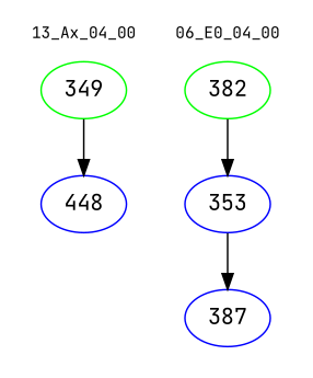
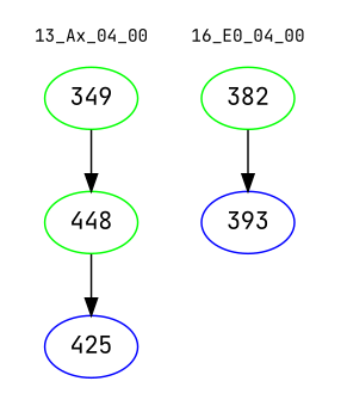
  digraph {
    fontname="JetBrains Mono"
    node [color=blue fontname="JetBrains Mono"]
    edge [color=black fontname="JetBrains Mono"]
    n1 [color=green label=349]
-   n2 [label=448]
+   n2 [color=green label=448]
+   n3 [label=425]
    n4 [color=green label=382]
-   n5 [label=353]
-   n6 [label=387]
+   n5 [label=393]
    subgraph cluster_1 {
      color=white
      fontsize=10
      label="13_Ax_04_00"
      n1
      n2
+     n3
    }
    subgraph cluster_2 {
      color=white
      fontsize=10
-     label="06_E0_04_00"
+     label="16_E0_04_00"
      n4
      n5
-     n6
    }
    n1 -> n2
+   n2 -> n3
    n4 -> n5
-   n5 -> n6
  }
